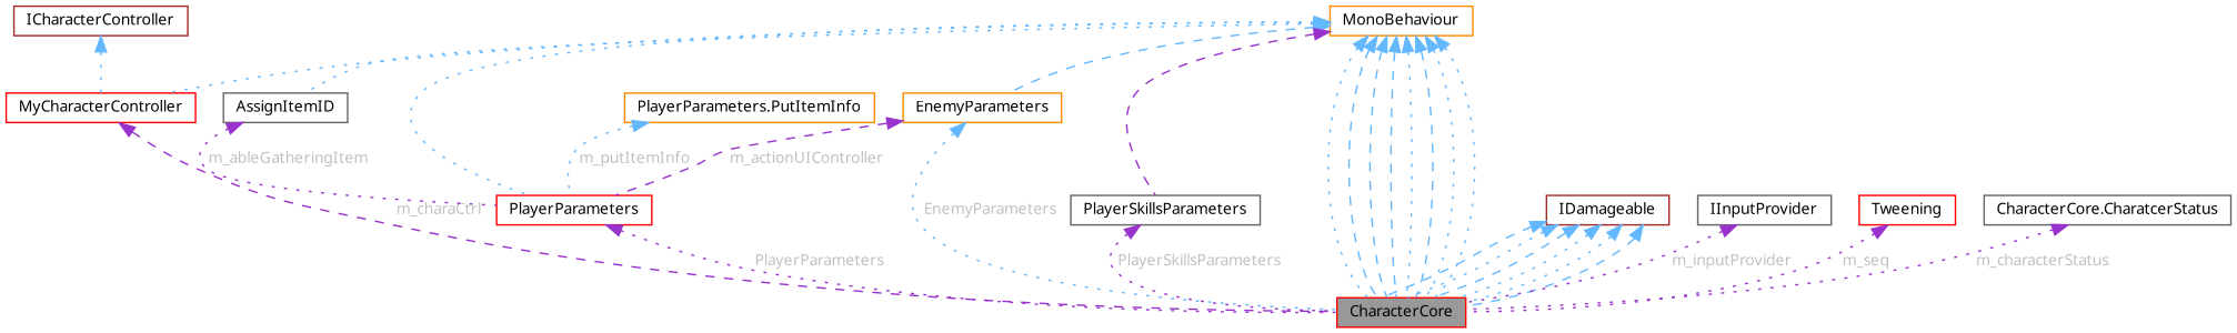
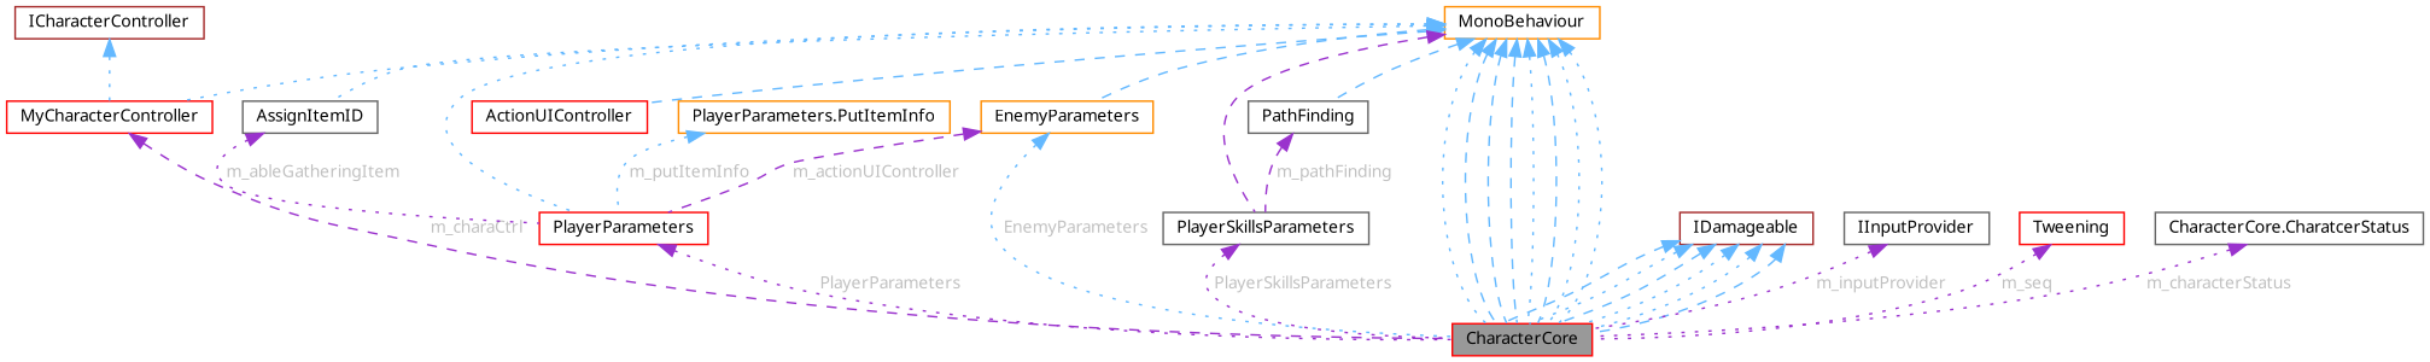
  digraph {
    fontname="Noto Sans"
    rankdir=TB
    node [color=red fillcolor=white fontname="Noto Sans" fontsize=10 shape=box style=filled]
    edge [color=steelblue1 dir=back fontname="Noto Sans" fontsize=10 labelfontname=Helvetica labelfontsize=10 style=dotted]
    n1 [fillcolor=grey60 fontcolor=black height=0.2 label=CharacterCore width=0.4]
    n2 [color=darkorange height=0.2 label=MonoBehaviour width=0.4]
    n3 [height=0.2 label=MyCharacterController width=0.4]
    n4 [height=0.2 label=PlayerParameters width=0.4]
    n5 [color=gray40 height=0.2 label=AssignItemID width=0.4]
+   n6 [height=0.2 label=ActionUIController width=0.4]
    n7 [color=darkorange height=0.2 label=EnemyParameters width=0.4]
    n8 [color=gray40 height=0.2 label=PlayerSkillsParameters width=0.4]
+   n9 [color=gray40 height=0.2 label=PathFinding width=0.4]
    n10 [color=brown height=0.2 label=IDamageable width=0.4]
    n11 [color=brown height=0.2 label=ICharacterController width=0.4]
    n12 [color=gray40 height=0.2 label=IInputProvider width=0.4]
    n13 [height=0.2 label=Tweening width=0.4]
    n14 [color=gray40 height=0.2 label="CharacterCore.CharatcerStatus" width=0.4]
    n15 [color=darkorange height=0.2 label="PlayerParameters.PutItemInfo" width=0.4]
    n2 -> n1
    n2 -> n1 [style=dashed]
    n2 -> n1 [style=dashed]
    n2 -> n1 [style=dashed]
    n2 -> n1
    n2 -> n1 [style=dashed]
    n2 -> n1
    n2 -> n1
    n2 -> n3
    n2 -> n4
    n2 -> n5
+   n2 -> n6 [style=dashed]
    n2 -> n7 [style=dashed]
    n2 -> n8 [color=darkorchid3 style=dashed]
+   n2 -> n9 [style=dashed]
    n3 -> n1 [color=darkorchid3 fontcolor=grey label=" m_charaCtrl" style=dashed]
    n4 -> n1 [color=darkorchid3 fontcolor=grey label=" PlayerParameters"]
    n5 -> n4 [color=darkorchid3 fontcolor=grey label=" m_ableGatheringItem"]
    n7 -> n1 [fontcolor=grey label=" EnemyParameters"]
    n7 -> n4 [color=darkorchid3 fontcolor=grey label=" m_actionUIController" style=dashed]
    n8 -> n1 [color=darkorchid3 fontcolor=grey label=" PlayerSkillsParameters"]
+   n9 -> n8 [color=darkorchid3 fontcolor=grey label=" m_pathFinding" style=dashed]
    n10 -> n1 [style=dashed]
    n10 -> n1
    n10 -> n1 [style=dashed]
    n10 -> n1
    n10 -> n1
    n10 -> n1 [style=dashed]
    n11 -> n3
    n12 -> n1 [color=darkorchid3 fontcolor=grey label=" m_inputProvider"]
    n13 -> n1 [color=darkorchid3 fontcolor=grey label=" m_seq"]
    n14 -> n1 [color=darkorchid3 fontcolor=grey label=" m_characterStatus"]
    n15 -> n4 [fontcolor=grey label=" m_putItemInfo"]
  }
